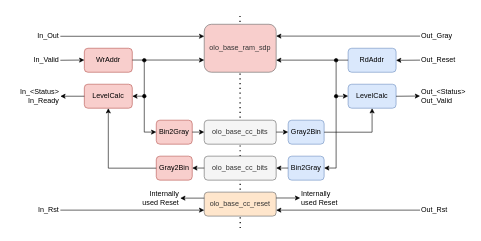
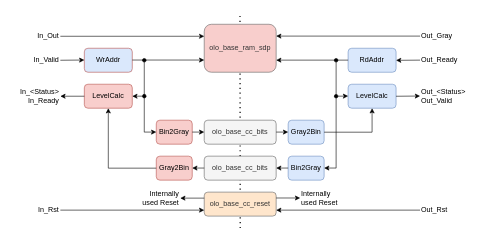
  <mxCell id="0" />
  <mxCell id="1" parent="0" />
  <mxCell id="2" value="" style="endArrow=none;dashed=1;html=1;dashPattern=1 3;strokeWidth=2;rounded=0;" parent="1" edge="1"><mxGeometry width="50" height="50" relative="1" as="geometry"><mxPoint x="400" y="380" as="sourcePoint" /><mxPoint x="399.66" y="20" as="targetPoint" /></mxGeometry></mxCell>
  <mxCell id="3" value="In_Valid" style="text;html=1;align=right;verticalAlign=middle;whiteSpace=wrap;rounded=0;" parent="1" vertex="1"><mxGeometry x="40" y="90" width="60" height="20" as="geometry" /></mxCell>
  <mxCell id="4" value="olo_base_ram_sdp" style="rounded=1;whiteSpace=wrap;html=1;fillColor=#f8cecc;strokeColor=#666666;fontColor=#333333;" parent="1" vertex="1"><mxGeometry x="340" y="40" width="120" height="80" as="geometry" /></mxCell>
  <mxCell id="5" value="olo_base_cc_bits" style="rounded=1;whiteSpace=wrap;html=1;fillColor=#f5f5f5;strokeColor=#666666;fontColor=#333333;" parent="1" vertex="1"><mxGeometry x="340" y="200" width="120" height="40" as="geometry" /></mxCell>
  <mxCell id="6" value="olo_base_cc_bits" style="rounded=1;whiteSpace=wrap;html=1;fillColor=#f5f5f5;strokeColor=#666666;fontColor=#333333;" parent="1" vertex="1"><mxGeometry x="340" y="260" width="120" height="40" as="geometry" /></mxCell>
  <mxCell id="7" value="olo_base_cc_reset" style="rounded=1;whiteSpace=wrap;html=1;fillColor=#ffe6cc;strokeColor=#666666;fontColor=#333333;" parent="1" vertex="1"><mxGeometry x="340" y="320" width="120" height="40" as="geometry" /></mxCell>
  <mxCell id="8" value="" style="endArrow=classic;html=1;rounded=0;" parent="1" edge="1"><mxGeometry width="50" height="50" relative="1" as="geometry"><mxPoint x="100" y="350" as="sourcePoint" /><mxPoint x="340" y="350" as="targetPoint" /></mxGeometry></mxCell>
- <mxCell id="9" value="WrAddr" style="rounded=1;whiteSpace=wrap;html=1;fillColor=#f8cecc;strokeColor=#b85450;fontColor=#000000;" parent="1" vertex="1"><mxGeometry x="140" y="80" width="80" height="40" as="geometry" /></mxCell>
+ <mxCell id="9" value="WrAddr" style="rounded=1;whiteSpace=wrap;html=1;fillColor=#dae8fc;strokeColor=#b85450;fontColor=#000000;" parent="1" vertex="1"><mxGeometry x="140" y="80" width="80" height="40" as="geometry" /></mxCell>
  <mxCell id="10" value="LevelCalc" style="rounded=1;whiteSpace=wrap;html=1;fillColor=#f8cecc;strokeColor=#b85450;fontColor=#000000;" parent="1" vertex="1"><mxGeometry x="140" y="140" width="80" height="40" as="geometry" /></mxCell>
  <mxCell id="11" value="Bin2Gray" style="rounded=1;whiteSpace=wrap;html=1;fillColor=#f8cecc;strokeColor=#b85450;fontColor=#000000;" parent="1" vertex="1"><mxGeometry x="260" y="200" width="60" height="40" as="geometry" /></mxCell>
  <mxCell id="12" value="Gray2Bin" style="rounded=1;whiteSpace=wrap;html=1;fillColor=#f8cecc;strokeColor=#b85450;fontColor=#000000;" parent="1" vertex="1"><mxGeometry x="260" y="260" width="60" height="40" as="geometry" /></mxCell>
  <mxCell id="13" value="Bin2Gray" style="rounded=1;whiteSpace=wrap;html=1;fillColor=#dae8fc;strokeColor=#6c8ebf;fontColor=#000000;" parent="1" vertex="1"><mxGeometry x="480" y="260" width="60" height="40" as="geometry" /></mxCell>
  <mxCell id="14" value="Gray2Bin" style="rounded=1;whiteSpace=wrap;html=1;fillColor=#dae8fc;strokeColor=#6c8ebf;fontColor=#000000;" parent="1" vertex="1"><mxGeometry x="480" y="200" width="60" height="40" as="geometry" /></mxCell>
  <mxCell id="15" value="RdAddr" style="rounded=1;whiteSpace=wrap;html=1;fillColor=#dae8fc;strokeColor=#6c8ebf;fontColor=#000000;" parent="1" vertex="1"><mxGeometry x="580" y="80" width="80" height="40" as="geometry" /></mxCell>
  <mxCell id="16" value="LevelCalc" style="rounded=1;whiteSpace=wrap;html=1;fillColor=#dae8fc;strokeColor=#6c8ebf;fontColor=#000000;" parent="1" vertex="1"><mxGeometry x="580" y="140" width="80" height="40" as="geometry" /></mxCell>
  <mxCell id="17" value="" style="endArrow=classic;html=1;rounded=0;" parent="1" edge="1"><mxGeometry width="50" height="50" relative="1" as="geometry"><mxPoint x="100" y="60" as="sourcePoint" /><mxPoint x="340" y="60" as="targetPoint" /></mxGeometry></mxCell>
  <mxCell id="18" value="" style="endArrow=classic;html=1;rounded=0;" parent="1" edge="1"><mxGeometry width="50" height="50" relative="1" as="geometry"><mxPoint x="100" y="100" as="sourcePoint" /><mxPoint x="140" y="99.66" as="targetPoint" /></mxGeometry></mxCell>
  <mxCell id="19" value="In_Out" style="text;html=1;align=right;verticalAlign=middle;whiteSpace=wrap;rounded=0;" parent="1" vertex="1"><mxGeometry x="40" y="50" width="60" height="20" as="geometry" /></mxCell>
  <mxCell id="20" value="" style="endArrow=classic;html=1;rounded=0;" parent="1" edge="1"><mxGeometry width="50" height="50" relative="1" as="geometry"><mxPoint x="140" y="160" as="sourcePoint" /><mxPoint x="100" y="160" as="targetPoint" /></mxGeometry></mxCell>
  <mxCell id="21" value="In_&amp;lt;Status&amp;gt;&lt;div&gt;In_Ready&lt;/div&gt;" style="text;html=1;align=right;verticalAlign=middle;whiteSpace=wrap;rounded=0;" parent="1" vertex="1"><mxGeometry x="20" y="150" width="80" height="20" as="geometry" /></mxCell>
  <mxCell id="22" value="" style="endArrow=classic;html=1;rounded=0;" parent="1" edge="1"><mxGeometry width="50" height="50" relative="1" as="geometry"><mxPoint x="220" y="99.66" as="sourcePoint" /><mxPoint x="340" y="99.66" as="targetPoint" /></mxGeometry></mxCell>
  <mxCell id="23" value="" style="endArrow=none;html=1;rounded=0;startArrow=oval;startFill=1;" parent="1" edge="1"><mxGeometry width="50" height="50" relative="1" as="geometry"><mxPoint x="240" y="100" as="sourcePoint" /><mxPoint x="240" y="220" as="targetPoint" /><Array as="points" /></mxGeometry></mxCell>
  <mxCell id="24" value="" style="endArrow=classic;html=1;rounded=0;" parent="1" edge="1"><mxGeometry width="50" height="50" relative="1" as="geometry"><mxPoint x="240" y="219.83" as="sourcePoint" /><mxPoint x="260" y="219.83" as="targetPoint" /></mxGeometry></mxCell>
  <mxCell id="25" value="" style="endArrow=classic;html=1;rounded=0;startArrow=oval;startFill=1;entryX=1;entryY=0.5;entryDx=0;entryDy=0;" parent="1" target="10" edge="1"><mxGeometry width="50" height="50" relative="1" as="geometry"><mxPoint x="240" y="159.9" as="sourcePoint" /><mxPoint x="260" y="159.9" as="targetPoint" /></mxGeometry></mxCell>
  <mxCell id="26" value="" style="endArrow=classic;html=1;rounded=0;entryX=0.5;entryY=1;entryDx=0;entryDy=0;" parent="1" target="10" edge="1"><mxGeometry width="50" height="50" relative="1" as="geometry"><mxPoint x="260" y="280" as="sourcePoint" /><mxPoint x="310" y="230" as="targetPoint" /><Array as="points"><mxPoint x="180" y="280" /></Array></mxGeometry></mxCell>
  <mxCell id="27" value="Internally used Reset" style="text;html=1;align=right;verticalAlign=middle;whiteSpace=wrap;rounded=0;" parent="1" vertex="1"><mxGeometry x="220" y="320" width="80" height="20" as="geometry" /></mxCell>
  <mxCell id="28" value="" style="endArrow=classic;html=1;rounded=0;" parent="1" edge="1"><mxGeometry width="50" height="50" relative="1" as="geometry"><mxPoint x="340" y="330" as="sourcePoint" /><mxPoint x="300" y="330" as="targetPoint" /></mxGeometry></mxCell>
  <mxCell id="29" value="In_Rst" style="text;html=1;align=right;verticalAlign=middle;whiteSpace=wrap;rounded=0;" parent="1" vertex="1"><mxGeometry x="40" y="340" width="60" height="20" as="geometry" /></mxCell>
  <mxCell id="30" value="" style="endArrow=none;html=1;rounded=0;startArrow=classic;startFill=1;endFill=0;" parent="1" edge="1"><mxGeometry width="50" height="50" relative="1" as="geometry"><mxPoint x="460" y="59.71" as="sourcePoint" /><mxPoint x="700" y="59.71" as="targetPoint" /></mxGeometry></mxCell>
  <mxCell id="31" value="" style="endArrow=none;html=1;rounded=0;startArrow=classic;startFill=1;endFill=0;" parent="1" edge="1"><mxGeometry width="50" height="50" relative="1" as="geometry"><mxPoint x="660" y="100.14" as="sourcePoint" /><mxPoint x="700" y="99.8" as="targetPoint" /></mxGeometry></mxCell>
  <mxCell id="32" value="" style="endArrow=none;html=1;rounded=0;startArrow=classic;startFill=1;endFill=0;" parent="1" edge="1"><mxGeometry width="50" height="50" relative="1" as="geometry"><mxPoint x="460" y="99.8" as="sourcePoint" /><mxPoint x="580" y="99.8" as="targetPoint" /></mxGeometry></mxCell>
  <mxCell id="33" value="" style="endArrow=none;html=1;rounded=0;startArrow=oval;startFill=1;" parent="1" edge="1"><mxGeometry width="50" height="50" relative="1" as="geometry"><mxPoint x="560" y="100" as="sourcePoint" /><mxPoint x="560" y="280" as="targetPoint" /><Array as="points" /></mxGeometry></mxCell>
  <mxCell id="34" value="" style="endArrow=none;html=1;rounded=0;startArrow=classic;startFill=1;endFill=0;" parent="1" edge="1"><mxGeometry width="50" height="50" relative="1" as="geometry"><mxPoint x="540" y="279.8" as="sourcePoint" /><mxPoint x="560" y="279.8" as="targetPoint" /></mxGeometry></mxCell>
  <mxCell id="35" value="" style="endArrow=classic;html=1;rounded=0;" parent="1" edge="1"><mxGeometry width="50" height="50" relative="1" as="geometry"><mxPoint x="320" y="219.83" as="sourcePoint" /><mxPoint x="340" y="219.83" as="targetPoint" /></mxGeometry></mxCell>
  <mxCell id="36" value="" style="endArrow=none;html=1;rounded=0;startArrow=classic;startFill=1;endFill=0;" parent="1" edge="1"><mxGeometry width="50" height="50" relative="1" as="geometry"><mxPoint x="320" y="279.83" as="sourcePoint" /><mxPoint x="340" y="279.83" as="targetPoint" /></mxGeometry></mxCell>
  <mxCell id="37" value="" style="endArrow=classic;html=1;rounded=0;" parent="1" edge="1"><mxGeometry width="50" height="50" relative="1" as="geometry"><mxPoint x="460" y="219.83" as="sourcePoint" /><mxPoint x="480" y="219.83" as="targetPoint" /></mxGeometry></mxCell>
  <mxCell id="38" value="" style="endArrow=classic;html=1;rounded=0;exitX=1;exitY=0.5;exitDx=0;exitDy=0;entryX=0.5;entryY=1;entryDx=0;entryDy=0;" parent="1" source="14" target="16" edge="1"><mxGeometry width="50" height="50" relative="1" as="geometry"><mxPoint x="570" y="290" as="sourcePoint" /><mxPoint x="620" y="240" as="targetPoint" /><Array as="points"><mxPoint x="620" y="220" /></Array></mxGeometry></mxCell>
  <mxCell id="39" value="" style="endArrow=none;html=1;rounded=0;startArrow=classic;startFill=1;endFill=0;" parent="1" edge="1"><mxGeometry width="50" height="50" relative="1" as="geometry"><mxPoint x="460" y="279.83" as="sourcePoint" /><mxPoint x="480" y="279.83" as="targetPoint" /></mxGeometry></mxCell>
  <mxCell id="40" value="" style="endArrow=oval;html=1;rounded=0;startArrow=classic;startFill=1;entryX=1;entryY=0.5;entryDx=0;entryDy=0;endFill=1;" parent="1" edge="1"><mxGeometry width="50" height="50" relative="1" as="geometry"><mxPoint x="580" y="159.83" as="sourcePoint" /><mxPoint x="560" y="159.93" as="targetPoint" /></mxGeometry></mxCell>
  <mxCell id="41" value="" style="endArrow=none;html=1;rounded=0;startArrow=classic;startFill=1;endFill=0;" parent="1" edge="1"><mxGeometry width="50" height="50" relative="1" as="geometry"><mxPoint x="500" y="329.76" as="sourcePoint" /><mxPoint x="460" y="329.76" as="targetPoint" /></mxGeometry></mxCell>
  <mxCell id="42" value="" style="endArrow=none;html=1;rounded=0;startArrow=classic;startFill=1;endFill=0;" parent="1" edge="1"><mxGeometry width="50" height="50" relative="1" as="geometry"><mxPoint x="460" y="350" as="sourcePoint" /><mxPoint x="700" y="350" as="targetPoint" /></mxGeometry></mxCell>
  <mxCell id="43" value="Out_Gray" style="text;html=1;align=left;verticalAlign=middle;whiteSpace=wrap;rounded=0;" parent="1" vertex="1"><mxGeometry x="700" y="50" width="60" height="20" as="geometry" /></mxCell>
- <mxCell id="44" value="Out_Reset" style="text;html=1;align=left;verticalAlign=middle;whiteSpace=wrap;rounded=0;" parent="1" vertex="1"><mxGeometry x="700" y="90" width="60" height="20" as="geometry" /></mxCell>
+ <mxCell id="44" value="Out_Ready" style="text;html=1;align=left;verticalAlign=middle;whiteSpace=wrap;rounded=0;" parent="1" vertex="1"><mxGeometry x="700" y="90" width="60" height="20" as="geometry" /></mxCell>
  <mxCell id="45" value="Out_&amp;lt;Status&amp;gt;&lt;div&gt;Out_Valid&lt;/div&gt;" style="text;html=1;align=left;verticalAlign=middle;whiteSpace=wrap;rounded=0;" parent="1" vertex="1"><mxGeometry x="700" y="150" width="80" height="20" as="geometry" /></mxCell>
  <mxCell id="46" value="" style="endArrow=classic;html=1;rounded=0;" parent="1" edge="1"><mxGeometry width="50" height="50" relative="1" as="geometry"><mxPoint x="660" y="160.05" as="sourcePoint" /><mxPoint x="700" y="159.71" as="targetPoint" /></mxGeometry></mxCell>
  <mxCell id="47" value="Internally used Reset" style="text;html=1;align=left;verticalAlign=middle;whiteSpace=wrap;rounded=0;" parent="1" vertex="1"><mxGeometry x="500" y="320" width="80" height="20" as="geometry" /></mxCell>
  <mxCell id="48" value="Out_Rst" style="text;html=1;align=left;verticalAlign=middle;whiteSpace=wrap;rounded=0;" parent="1" vertex="1"><mxGeometry x="700" y="340" width="60" height="20" as="geometry" /></mxCell>
